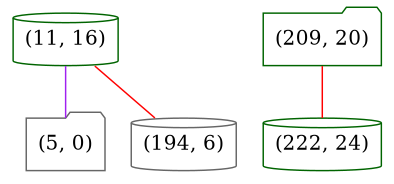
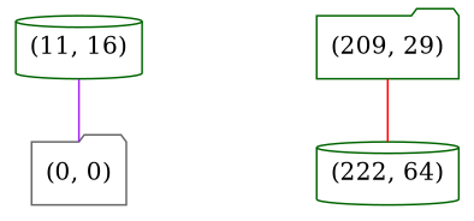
  graph {
    node [color=darkgreen shape=cylinder]
    edge [color=red weight=1]
    "(11, 16)"
-   "(0, 0)" [color=gray40 shape=folder label="(5, 0)"]
-   "(194, 6)" [color=gray40]
-   "(209, 20)" [shape=folder]
-   "(222, 24)"
+   "(0, 0)" [color=gray40 shape=folder]
+   "(209, 20)" [shape=folder label="(209, 29)"]
+   "(222, 24)" [label="(222, 64)"]
    "(11, 16)" -- "(0, 0)" [color=purple weight=4]
-   "(11, 16)" -- "(194, 6)"
    "(209, 20)" -- "(222, 24)"
  }
